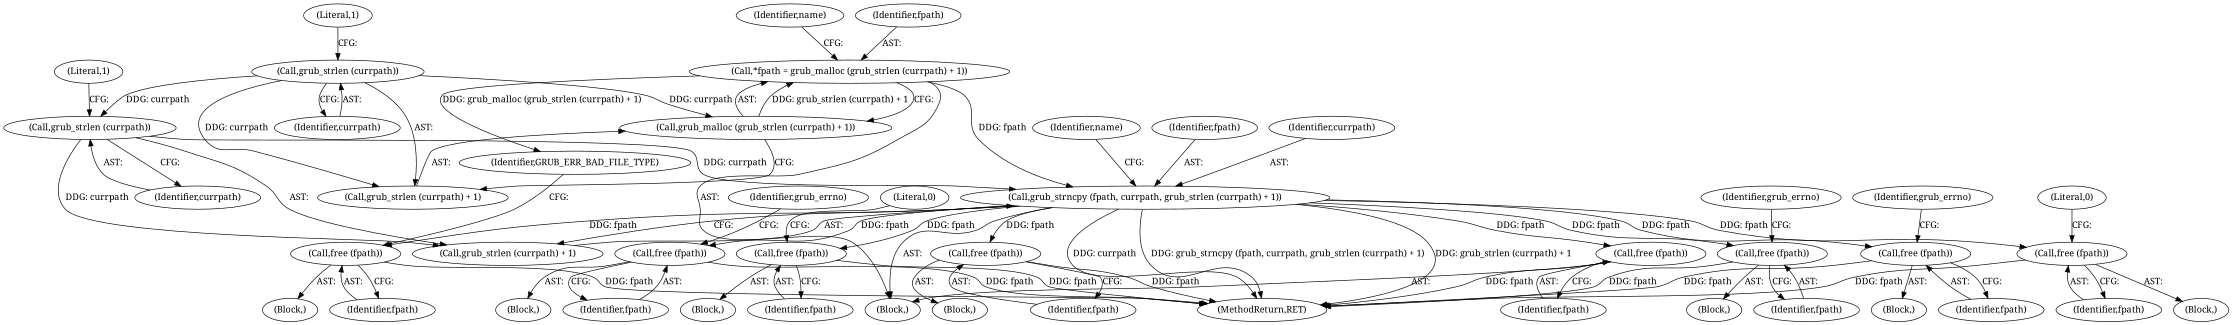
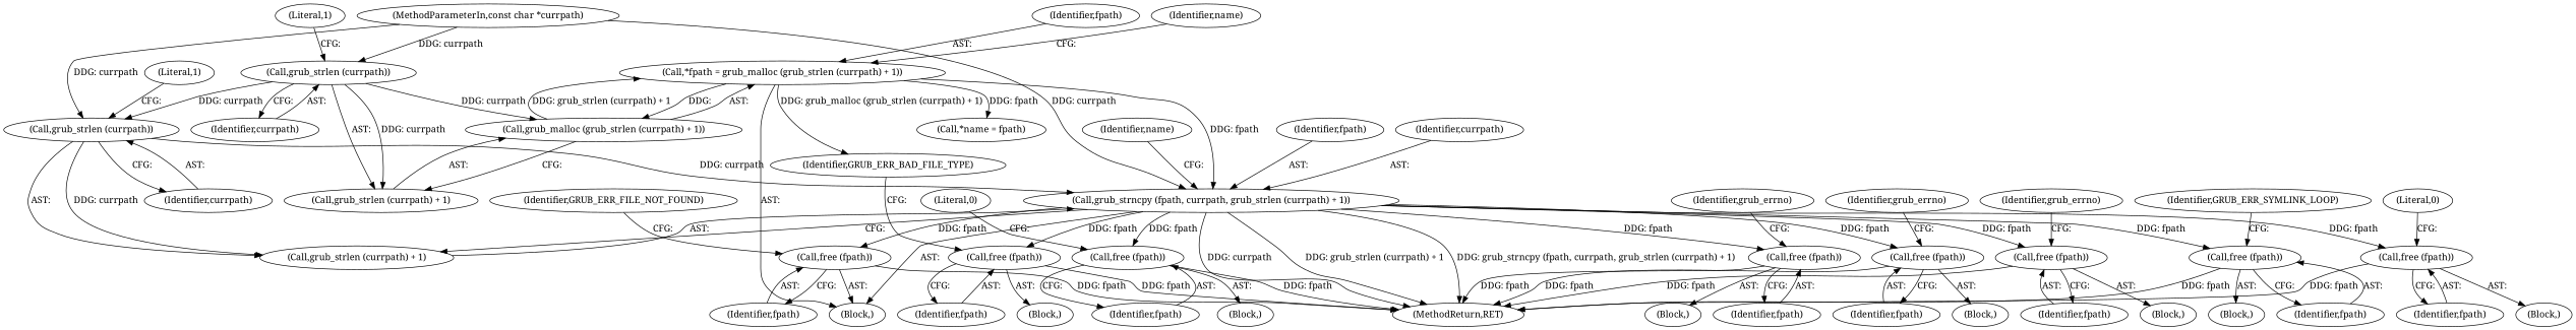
  digraph {
    fontname="Noto Serif"
    node [fontname="Noto Serif"]
    edge [fontname="Noto Serif"]
    n1 [label="(Call,grub_strncpy (fpath, currpath, grub_strlen (currpath) + 1))"]
    n2 [label="(Call,free (fpath))"]
    n3 [label="(Call,free (fpath))"]
    n4 [label="(Call,free (fpath))"]
    n5 [label="(Call,free (fpath))"]
    n6 [label="(Call,free (fpath))"]
    n7 [label="(Call,free (fpath))"]
    n8 [label="(Call,free (fpath))"]
    n9 [label="(Call,free (fpath))"]
    n10 [label="(MethodReturn,RET)"]
    n11 [label="(Call,grub_strlen (currpath) + 1)"]
    n12 [label="(Block,)"]
    n13 [label="(Identifier,fpath)"]
    n14 [label="(Block,)"]
    n15 [label="(Identifier,fpath)"]
    n16 [label="(Block,)"]
    n17 [label="(Identifier,fpath)"]
    n18 [label="(Block,)"]
    n19 [label="(Identifier,fpath)"]
    n20 [label="(Block,)"]
    n21 [label="(Identifier,fpath)"]
    n22 [label="(Block,)"]
    n23 [label="(Block,)"]
    n24 [label="(Identifier,fpath)"]
    n25 [label="(Identifier,fpath)"]
    n26 [label="(Block,)"]
    n27 [label="(Identifier,fpath)"]
    n28 [label="(Call,*fpath = grub_malloc (grub_strlen (currpath) + 1))"]
    n29 [label="(Call,grub_malloc (grub_strlen (currpath) + 1))"]
+   n30 [label="(Call,*name = fpath)"]
    n31 [label="(Identifier,GRUB_ERR_BAD_FILE_TYPE)"]
    n32 [label="(Call,grub_strlen (currpath) + 1)"]
    n33 [label="(Call,grub_strlen (currpath))"]
    n34 [label="(Call,grub_strlen (currpath))"]
    n35 [label="(Identifier,currpath)"]
    n36 [label="(Identifier,currpath)"]
+   n37 [label="(MethodParameterIn,const char *currpath)"]
    n38 [label="(Identifier,grub_errno)"]
+   n39 [label="(Identifier,GRUB_ERR_FILE_NOT_FOUND)"]
    n40 [label="(Identifier,fpath)"]
+   n41 [label="(Identifier,GRUB_ERR_SYMLINK_LOOP)"]
    n42 [label="(Identifier,name)"]
    n43 [label="(Identifier,fpath)"]
    n44 [label="(Literal,1)"]
    n45 [label="(Identifier,name)"]
    n46 [label="(Identifier,grub_errno)"]
    n47 [label="(Literal,1)"]
    n48 [label="(Literal,0)"]
    n49 [label="(Identifier,grub_errno)"]
    n50 [label="(Identifier,currpath)"]
    n51 [label="(Literal,0)"]
    n1 -> n2 [label="DDG: fpath"]
    n1 -> n3 [label="DDG: fpath"]
    n1 -> n4 [label="DDG: fpath"]
    n1 -> n5 [label="DDG: fpath"]
    n1 -> n6 [label="DDG: fpath"]
    n1 -> n7 [label="DDG: fpath"]
    n1 -> n8 [label="DDG: fpath"]
    n1 -> n9 [label="DDG: fpath"]
    n1 -> n10 [label="DDG: grub_strlen (currpath) + 1"]
    n1 -> n10 [label="DDG: currpath"]
    n1 -> n10 [label="DDG: grub_strncpy (fpath, currpath, grub_strlen (currpath) + 1)"]
    n1 -> n11 [label="CFG: "]
    n1 -> n12 [label="AST: "]
    n2 -> n10 [label="DDG: fpath"]
    n2 -> n13 [label="CFG: "]
    n2 -> n14 [label="AST: "]
    n3 -> n10 [label="DDG: fpath"]
    n3 -> n15 [label="CFG: "]
    n3 -> n16 [label="AST: "]
    n4 -> n10 [label="DDG: fpath"]
    n4 -> n17 [label="CFG: "]
    n4 -> n18 [label="AST: "]
    n5 -> n10 [label="DDG: fpath"]
    n5 -> n19 [label="CFG: "]
    n5 -> n20 [label="AST: "]
    n6 -> n10 [label="DDG: fpath"]
    n6 -> n21 [label="CFG: "]
    n6 -> n22 [label="AST: "]
    n7 -> n10 [label="DDG: fpath"]
    n7 -> n23 [label="AST: "]
    n7 -> n24 [label="CFG: "]
    n8 -> n10 [label="DDG: fpath"]
    n8 -> n25 [label="CFG: "]
    n8 -> n26 [label="AST: "]
    n9 -> n10 [label="DDG: fpath"]
    n9 -> n12 [label="AST: "]
    n9 -> n27 [label="CFG: "]
    n11 -> n1 [label="AST: "]
    n13 -> n2 [label="AST: "]
    n15 -> n3 [label="AST: "]
    n17 -> n4 [label="AST: "]
    n19 -> n5 [label="AST: "]
    n21 -> n6 [label="AST: "]
    n24 -> n7 [label="AST: "]
    n25 -> n8 [label="AST: "]
    n27 -> n9 [label="AST: "]
    n28 -> n1 [label="DDG: fpath"]
    n28 -> n12 [label="AST: "]
-   n28 -> n29 [label="CFG: "]
+   n28 -> n29 [label="DDG: "]
+   n28 -> n30 [label="DDG: fpath"]
    n28 -> n31 [label="DDG: grub_malloc (grub_strlen (currpath) + 1)"]
    n29 -> n28 [label="AST: "]
    n29 -> n28 [label="DDG: grub_strlen (currpath) + 1"]
    n29 -> n32 [label="CFG: "]
    n31 -> n3 [label="CFG: "]
    n32 -> n29 [label="AST: "]
    n33 -> n29 [label="DDG: currpath"]
    n33 -> n32 [label="AST: "]
    n33 -> n32 [label="DDG: currpath"]
    n33 -> n34 [label="DDG: currpath"]
    n33 -> n35 [label="CFG: "]
    n34 -> n1 [label="DDG: currpath"]
    n34 -> n11 [label="AST: "]
    n34 -> n11 [label="DDG: currpath"]
    n34 -> n36 [label="CFG: "]
    n35 -> n33 [label="AST: "]
    n36 -> n34 [label="AST: "]
+   n37 -> n1 [label="DDG: currpath"]
+   n37 -> n33 [label="DDG: currpath"]
+   n37 -> n34 [label="DDG: currpath"]
    n38 -> n4 [label="CFG: "]
+   n39 -> n9 [label="CFG: "]
    n40 -> n28 [label="AST: "]
+   n41 -> n5 [label="CFG: "]
    n42 -> n1 [label="CFG: "]
    n43 -> n1 [label="AST: "]
    n44 -> n34 [label="CFG: "]
    n45 -> n28 [label="CFG: "]
    n46 -> n7 [label="CFG: "]
    n47 -> n33 [label="CFG: "]
    n48 -> n8 [label="CFG: "]
    n49 -> n6 [label="CFG: "]
    n50 -> n1 [label="AST: "]
    n51 -> n2 [label="CFG: "]
  }
